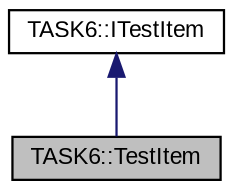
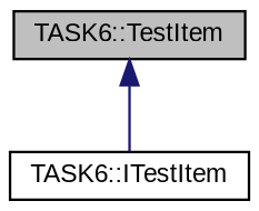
  digraph {
    fontname="Liberation Sans"
    node [color=black fontname="Liberation Sans" fontsize=10 shape=record style=filled]
    n1 [fillcolor=grey75 fontcolor=black height=0.2 label="TASK6::TestItem" width=0.4]
    n2 [fillcolor=white height=0.2 label="TASK6::ITestItem" width=0.4]
-   n2 -> n1 [color=midnightblue dir=back fontname="Liberation Sans" fontsize=10 labelfontname=Helvetica labelfontsize=10 style=solid]
+   n1 -> n2 [color=midnightblue dir=back fontname="Liberation Sans" fontsize=10 labelfontname=Helvetica labelfontsize=10 style=solid]
  }
